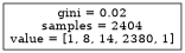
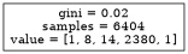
  digraph {
-   n1 [label="gini = 0.02\nsamples = 2404\nvalue = [1, 8, 14, 2380, 1]" shape=box]
+   n1 [label="gini = 0.02\nsamples = 6404\nvalue = [1, 8, 14, 2380, 1]" shape=box]
  }
